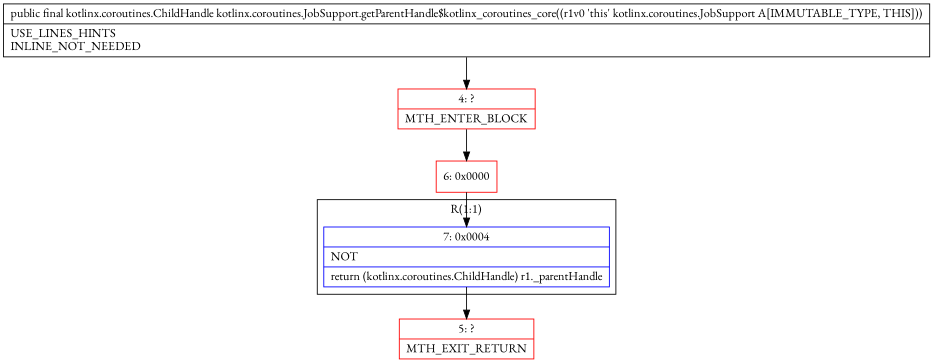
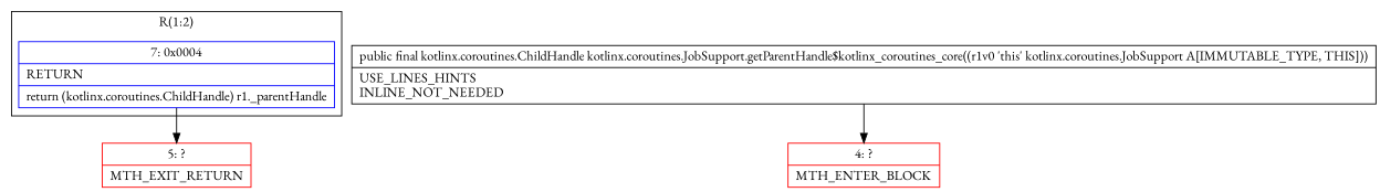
  digraph {
    fontname="EB Garamond"
    node [color=red fontname="EB Garamond" shape=record]
    edge [fontname="EB Garamond"]
-   n1 [color=blue label="{7\:\ 0x0004|NOT\l|return (kotlinx.coroutines.ChildHandle) r1._parentHandle\l}"]
+   n1 [color=blue label="{7\:\ 0x0004|RETURN\l|return (kotlinx.coroutines.ChildHandle) r1._parentHandle\l}"]
    n2 [label="{5\:\ ?|MTH_EXIT_RETURN\l}"]
    n3 [label="{4\:\ ?|MTH_ENTER_BLOCK\l}"]
-   n4 [label="{6\:\ 0x0000}"]
    n5 [label="{public final kotlinx.coroutines.ChildHandle kotlinx.coroutines.JobSupport.getParentHandle$kotlinx_coroutines_core((r1v0 'this' kotlinx.coroutines.JobSupport A[IMMUTABLE_TYPE, THIS]))  | USE_LINES_HINTS\lINLINE_NOT_NEEDED\l}" color=""]
    subgraph cluster_1 {
-     label="R(1:1)"
+     label="R(1:2)"
      n1
    }
    n1 -> n2
-   n3 -> n4
-   n4 -> n1
    n5 -> n3
  }
